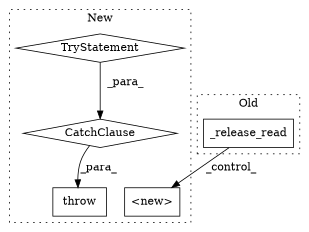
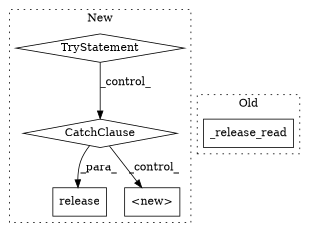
  digraph {
    node [shape=box]
    n1 [a=14 l=17 label="<new>" s=29913]
-   n2 [a=53 l=6 label=throw s=29907]
+   n2 [a=53 l=6 label=release s=29907]
    n3 [a=54 l=4 label=TryStatement s=29801 shape=diamond]
    n4 [a=12 l="11,2" label=CatchClause s="29875,29897" shape=diamond]
    n5 [a=32 l=15 label=_release_read s=29944]
    subgraph cluster_1 {
      label=New
      style=dotted
      n1
      n2
      n3
      n4
    }
    subgraph cluster_2 {
      label=Old
      style=dotted
      n5
    }
-   n3 -> n4 [label=_para_]
-   n5 -> n1 [label=_control_]
+   n3 -> n4 [label=_control_]
+   n4 -> n1 [label=_control_]
    n4 -> n2 [label=_para_]
  }
